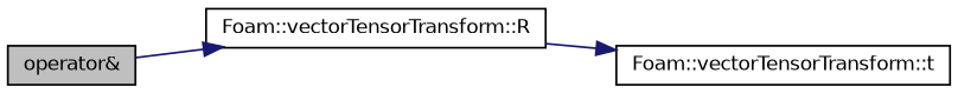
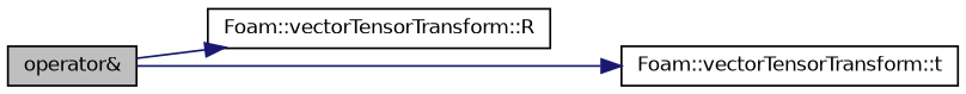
  digraph {
    rankdir=LR
    node [color=black fontname=Helvetica fontsize=10 shape=record]
    edge [color=midnightblue fontname=Helvetica fontsize=10 labelfontname=Helvetica labelfontsize=10 style=solid]
    n1 [fillcolor=grey75 fontcolor=black height=0.2 label="operator&" style=filled width=0.4]
    n2 [height=0.2 label="Foam::vectorTensorTransform::R" width=0.4]
    n3 [height=0.2 label="Foam::vectorTensorTransform::t" width=0.4]
    n1 -> n2
-   n2 -> n3
+   n1 -> n3
  }
